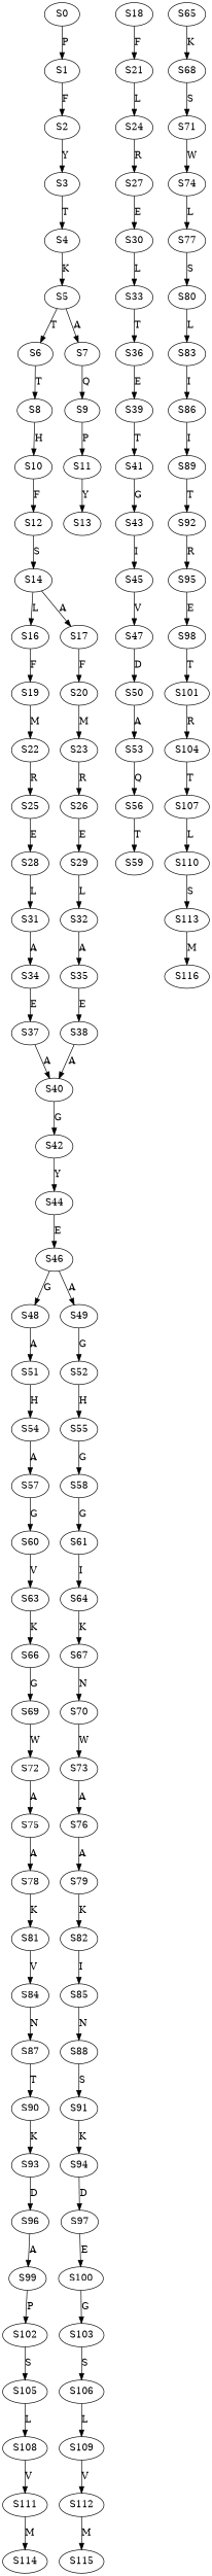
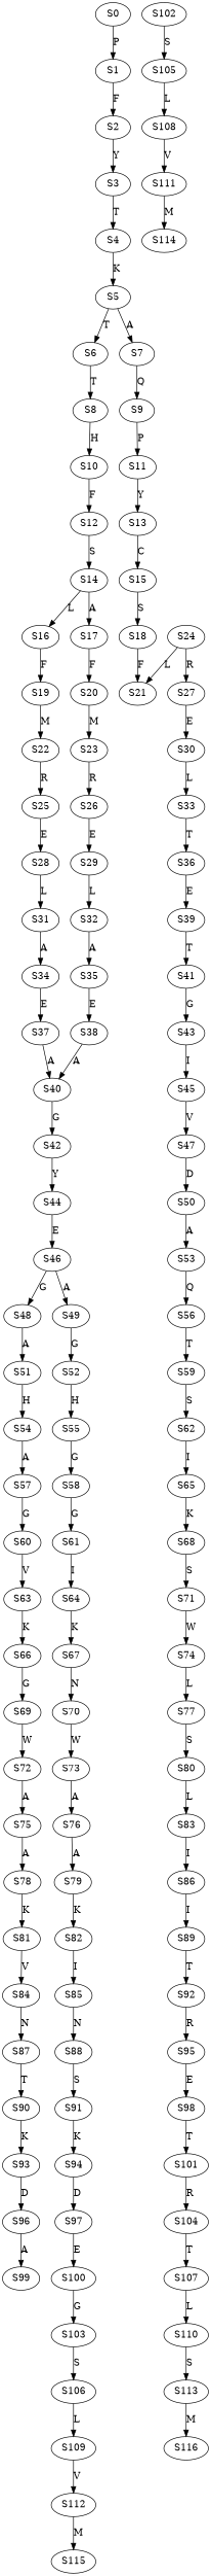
  strict digraph {
    S0
    S1
    S2
    S3
    S4
    S5
    S6
    S7
    S8
    S9
    S10
    S11
    S12
    S13
    S14
+   S15
    S16
    S17
    S18
    S19
    S20
    S21
    S22
    S23
    S24
    S25
    S26
    S27
    S28
    S29
    S30
    S31
    S32
    S33
    S34
    S35
    S36
    S37
    S38
    S39
    S40
    S41
    S42
    S43
    S44
    S45
    S46
    S47
    S48
    S49
    S50
    S51
    S52
    S53
    S54
    S55
    S56
    S57
    S58
    S59
    S60
    S61
+   S62
    S63
    S64
    S65
    S66
    S67
    S68
    S69
    S70
    S71
    S72
    S73
    S74
    S75
    S76
    S77
    S78
    S79
    S80
    S81
    S82
    S83
    S84
    S85
    S86
    S87
    S88
    S89
    S90
    S91
    S92
    S93
    S94
    S95
    S96
    S97
    S98
    S99
    S100
    S101
    S102
    S103
    S104
    S105
    S106
    S107
    S108
    S109
    S110
    S111
    S112
    S113
    S114
    S115
    S116
    S0 -> S1 [label=P]
    S1 -> S2 [label=F]
    S2 -> S3 [label=Y]
    S3 -> S4 [label=T]
    S4 -> S5 [label=K]
    S5 -> S6 [label=T]
    S5 -> S7 [label=A]
    S6 -> S8 [label=T]
    S7 -> S9 [label=Q]
    S8 -> S10 [label=H]
    S9 -> S11 [label=P]
    S10 -> S12 [label=F]
    S11 -> S13 [label=Y]
    S12 -> S14 [label=S]
+   S13 -> S15 [label=C]
    S14 -> S16 [label=L]
    S14 -> S17 [label=A]
+   S15 -> S18 [label=S]
    S16 -> S19 [label=F]
    S17 -> S20 [label=F]
    S18 -> S21 [label=F]
    S19 -> S22 [label=M]
    S20 -> S23 [label=M]
-   S21 -> S24 [label=L]
+   S24 -> S21 [label=L]
    S22 -> S25 [label=R]
    S23 -> S26 [label=R]
    S24 -> S27 [label=R]
    S25 -> S28 [label=E]
    S26 -> S29 [label=E]
    S27 -> S30 [label=E]
    S28 -> S31 [label=L]
    S29 -> S32 [label=L]
    S30 -> S33 [label=L]
    S31 -> S34 [label=A]
    S32 -> S35 [label=A]
    S33 -> S36 [label=T]
    S34 -> S37 [label=E]
    S35 -> S38 [label=E]
    S36 -> S39 [label=E]
    S37 -> S40 [label=A]
    S38 -> S40 [label=A]
    S39 -> S41 [label=T]
    S40 -> S42 [label=G]
    S41 -> S43 [label=G]
    S42 -> S44 [label=Y]
    S43 -> S45 [label=I]
    S44 -> S46 [label=E]
    S45 -> S47 [label=V]
    S46 -> S48 [label=G]
    S46 -> S49 [label=A]
    S47 -> S50 [label=D]
    S48 -> S51 [label=A]
    S49 -> S52 [label=G]
    S50 -> S53 [label=A]
    S51 -> S54 [label=H]
    S52 -> S55 [label=H]
    S53 -> S56 [label=Q]
    S54 -> S57 [label=A]
    S55 -> S58 [label=G]
    S56 -> S59 [label=T]
    S57 -> S60 [label=G]
    S58 -> S61 [label=G]
+   S59 -> S62 [label=S]
    S60 -> S63 [label=V]
    S61 -> S64 [label=I]
+   S62 -> S65 [label=I]
    S63 -> S66 [label=K]
    S64 -> S67 [label=K]
    S65 -> S68 [label=K]
    S66 -> S69 [label=G]
    S67 -> S70 [label=N]
    S68 -> S71 [label=S]
    S69 -> S72 [label=W]
    S70 -> S73 [label=W]
    S71 -> S74 [label=W]
    S72 -> S75 [label=A]
    S73 -> S76 [label=A]
    S74 -> S77 [label=L]
    S75 -> S78 [label=A]
    S76 -> S79 [label=A]
    S77 -> S80 [label=S]
    S78 -> S81 [label=K]
    S79 -> S82 [label=K]
    S80 -> S83 [label=L]
    S81 -> S84 [label=V]
    S82 -> S85 [label=I]
    S83 -> S86 [label=I]
    S84 -> S87 [label=N]
    S85 -> S88 [label=N]
    S86 -> S89 [label=I]
    S87 -> S90 [label=T]
    S88 -> S91 [label=S]
    S89 -> S92 [label=T]
    S90 -> S93 [label=K]
    S91 -> S94 [label=K]
    S92 -> S95 [label=R]
    S93 -> S96 [label=D]
    S94 -> S97 [label=D]
    S95 -> S98 [label=E]
    S96 -> S99 [label=A]
    S97 -> S100 [label=E]
    S98 -> S101 [label=T]
-   S99 -> S102 [label=P]
    S100 -> S103 [label=G]
    S101 -> S104 [label=R]
    S102 -> S105 [label=S]
    S103 -> S106 [label=S]
    S104 -> S107 [label=T]
    S105 -> S108 [label=L]
    S106 -> S109 [label=L]
    S107 -> S110 [label=L]
    S108 -> S111 [label=V]
    S109 -> S112 [label=V]
    S110 -> S113 [label=S]
    S111 -> S114 [label=M]
    S112 -> S115 [label=M]
    S113 -> S116 [label=M]
  }
